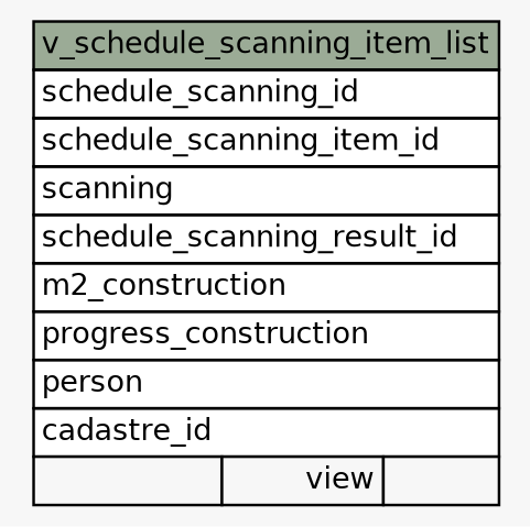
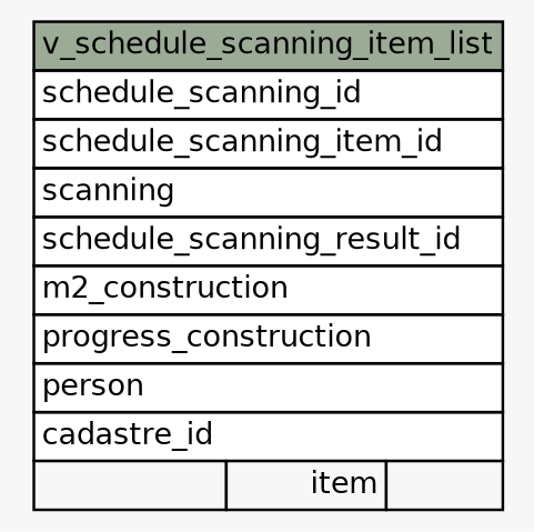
  digraph {
    bgcolor="#f7f7f7"
    rankdir=RL
-   n1 [fontname=Helvetica fontsize=11 label=<     <TABLE BORDER="0" CELLBORDER="1" CELLSPACING="0" BGCOLOR="#ffffff">       <TR><TD PORT="v_schedule_scanning_item_list.heading" COLSPAN="3" BGCOLOR="#9bab96" ALIGN="CENTER">v_schedule_scanning_item_list</TD></TR>       <TR><TD PORT="schedule_scanning_id" COLSPAN="3" ALIGN="LEFT">schedule_scanning_id</TD></TR>       <TR><TD PORT="schedule_scanning_item_id" COLSPAN="3" ALIGN="LEFT">schedule_scanning_item_id</TD></TR>       <TR><TD PORT="scanning" COLSPAN="3" ALIGN="LEFT">scanning</TD></TR>       <TR><TD PORT="schedule_scanning_result_id" COLSPAN="3" ALIGN="LEFT">schedule_scanning_result_id</TD></TR>       <TR><TD PORT="m2_construction" COLSPAN="3" ALIGN="LEFT">m2_construction</TD></TR>       <TR><TD PORT="progress_construction" COLSPAN="3" ALIGN="LEFT">progress_construction</TD></TR>       <TR><TD PORT="person" COLSPAN="3" ALIGN="LEFT">person</TD></TR>       <TR><TD PORT="cadastre_id" COLSPAN="3" ALIGN="LEFT">cadastre_id</TD></TR>       <TR><TD ALIGN="LEFT" BGCOLOR="#f7f7f7">  </TD><TD ALIGN="RIGHT" BGCOLOR="#f7f7f7">view</TD><TD ALIGN="RIGHT" BGCOLOR="#f7f7f7">  </TD></TR>     </TABLE>> shape=plaintext]
+   n1 [fontname=Helvetica fontsize=11 label=<     <TABLE BORDER="0" CELLBORDER="1" CELLSPACING="0" BGCOLOR="#ffffff">       <TR><TD PORT="v_schedule_scanning_item_list.heading" COLSPAN="3" BGCOLOR="#9bab96" ALIGN="CENTER">v_schedule_scanning_item_list</TD></TR>       <TR><TD PORT="schedule_scanning_id" COLSPAN="3" ALIGN="LEFT">schedule_scanning_id</TD></TR>       <TR><TD PORT="schedule_scanning_item_id" COLSPAN="3" ALIGN="LEFT">schedule_scanning_item_id</TD></TR>       <TR><TD PORT="scanning" COLSPAN="3" ALIGN="LEFT">scanning</TD></TR>       <TR><TD PORT="schedule_scanning_result_id" COLSPAN="3" ALIGN="LEFT">schedule_scanning_result_id</TD></TR>       <TR><TD PORT="m2_construction" COLSPAN="3" ALIGN="LEFT">m2_construction</TD></TR>       <TR><TD PORT="progress_construction" COLSPAN="3" ALIGN="LEFT">progress_construction</TD></TR>       <TR><TD PORT="person" COLSPAN="3" ALIGN="LEFT">person</TD></TR>       <TR><TD PORT="cadastre_id" COLSPAN="3" ALIGN="LEFT">cadastre_id</TD></TR>       <TR><TD ALIGN="LEFT" BGCOLOR="#f7f7f7">  </TD><TD ALIGN="RIGHT" BGCOLOR="#f7f7f7">item</TD><TD ALIGN="RIGHT" BGCOLOR="#f7f7f7">  </TD></TR>     </TABLE>> shape=plaintext]
  }
